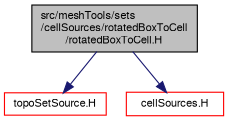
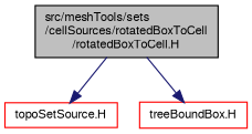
  digraph {
    node [color=red fontname=FreeSans fontsize=10 shape=record]
    edge [color=midnightblue fontname=FreeSans fontsize=10 labelfontname=FreeSans labelfontsize=10 style=solid]
    n1 [color=black fillcolor=grey75 fontcolor=black height=0.2 label="src/meshTools/sets\l/cellSources/rotatedBoxToCell\l/rotatedBoxToCell.H" style=filled width=0.4]
    n2 [height=0.2 label="topoSetSource.H" width=0.4]
-   n3 [height=0.2 label="cellSources.H" width=0.4]
+   n3 [height=0.2 label="treeBoundBox.H" width=0.4]
    n1 -> n2
    n1 -> n3
  }
